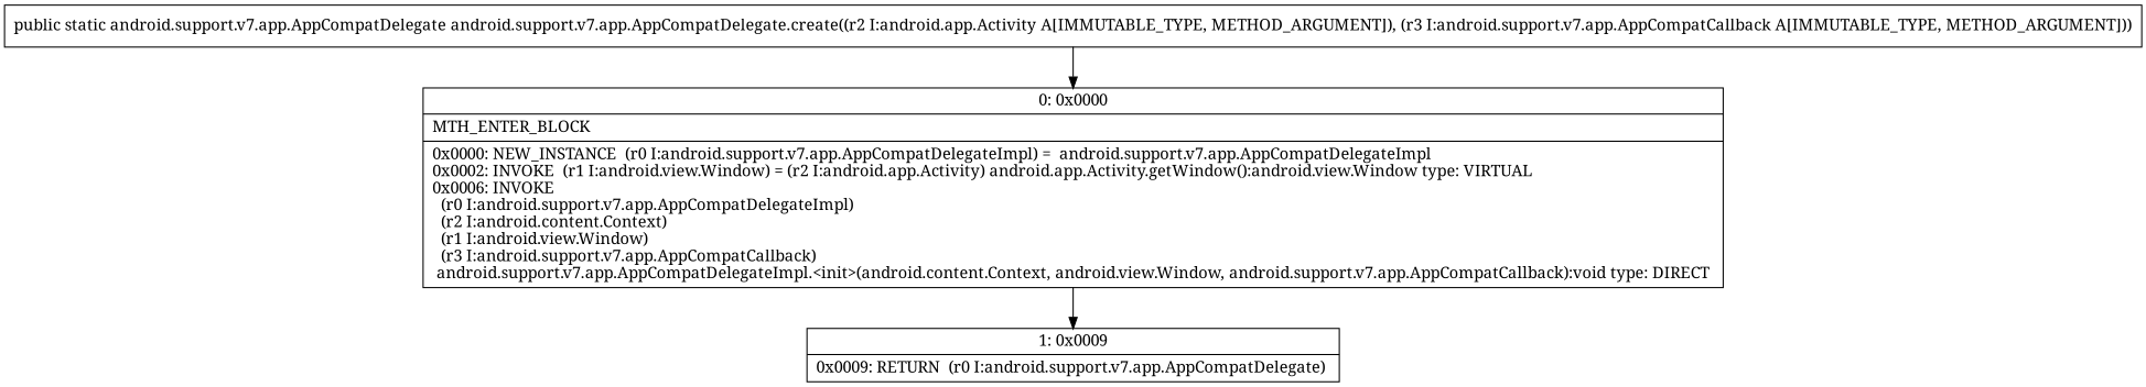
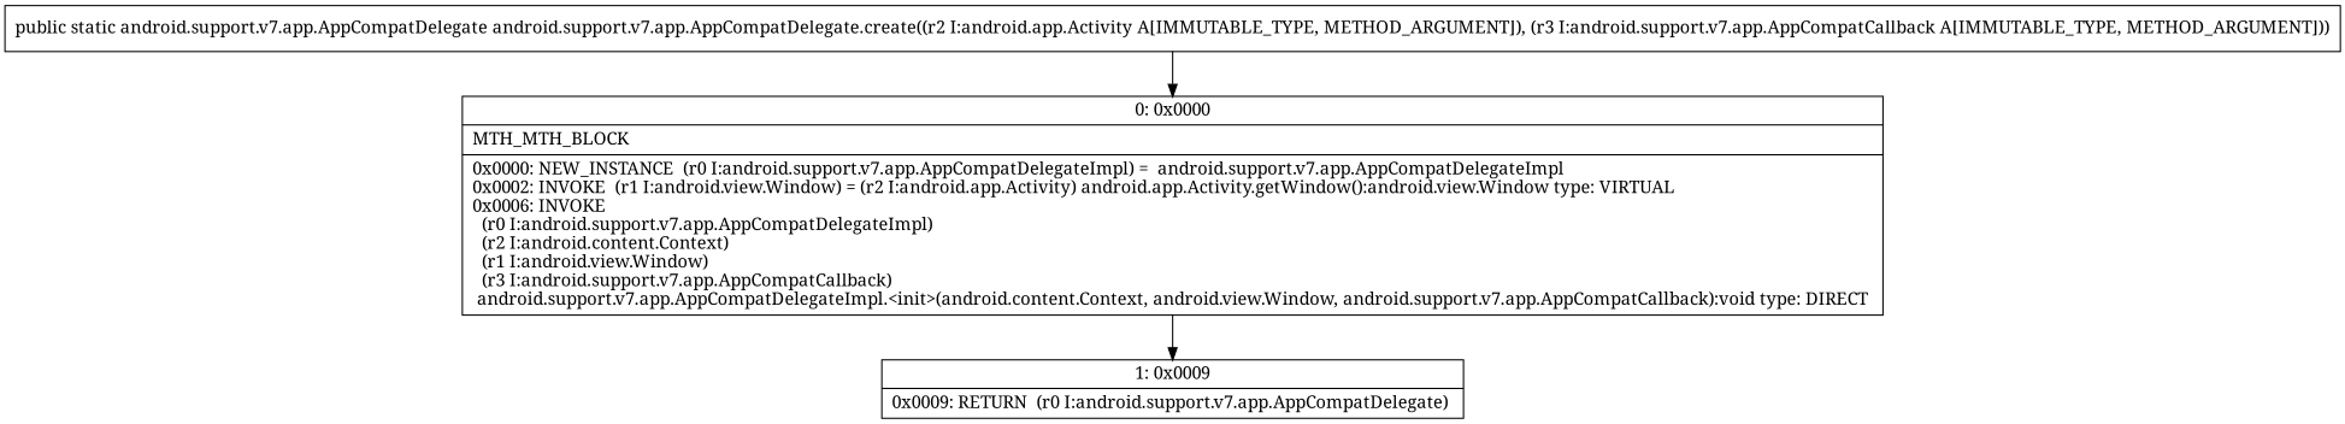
  digraph {
    fontname="Noto Serif"
    node [shape=record fontname="Noto Serif"]
    edge [fontname="Noto Serif"]
-   n1 [label="{0\:\ 0x0000|MTH_ENTER_BLOCK\l|0x0000: NEW_INSTANCE  (r0 I:android.support.v7.app.AppCompatDelegateImpl) =  android.support.v7.app.AppCompatDelegateImpl \l0x0002: INVOKE  (r1 I:android.view.Window) = (r2 I:android.app.Activity) android.app.Activity.getWindow():android.view.Window type: VIRTUAL \l0x0006: INVOKE  \l  (r0 I:android.support.v7.app.AppCompatDelegateImpl)\l  (r2 I:android.content.Context)\l  (r1 I:android.view.Window)\l  (r3 I:android.support.v7.app.AppCompatCallback)\l android.support.v7.app.AppCompatDelegateImpl.\<init\>(android.content.Context, android.view.Window, android.support.v7.app.AppCompatCallback):void type: DIRECT \l}"]
+   n1 [label="{0\:\ 0x0000|MTH_MTH_BLOCK\l|0x0000: NEW_INSTANCE  (r0 I:android.support.v7.app.AppCompatDelegateImpl) =  android.support.v7.app.AppCompatDelegateImpl \l0x0002: INVOKE  (r1 I:android.view.Window) = (r2 I:android.app.Activity) android.app.Activity.getWindow():android.view.Window type: VIRTUAL \l0x0006: INVOKE  \l  (r0 I:android.support.v7.app.AppCompatDelegateImpl)\l  (r2 I:android.content.Context)\l  (r1 I:android.view.Window)\l  (r3 I:android.support.v7.app.AppCompatCallback)\l android.support.v7.app.AppCompatDelegateImpl.\<init\>(android.content.Context, android.view.Window, android.support.v7.app.AppCompatCallback):void type: DIRECT \l}"]
    n2 [label="{1\:\ 0x0009|0x0009: RETURN  (r0 I:android.support.v7.app.AppCompatDelegate) \l}"]
    n3 [label="{public static android.support.v7.app.AppCompatDelegate android.support.v7.app.AppCompatDelegate.create((r2 I:android.app.Activity A[IMMUTABLE_TYPE, METHOD_ARGUMENT]), (r3 I:android.support.v7.app.AppCompatCallback A[IMMUTABLE_TYPE, METHOD_ARGUMENT])) }"]
    n1 -> n2
    n3 -> n1
  }
